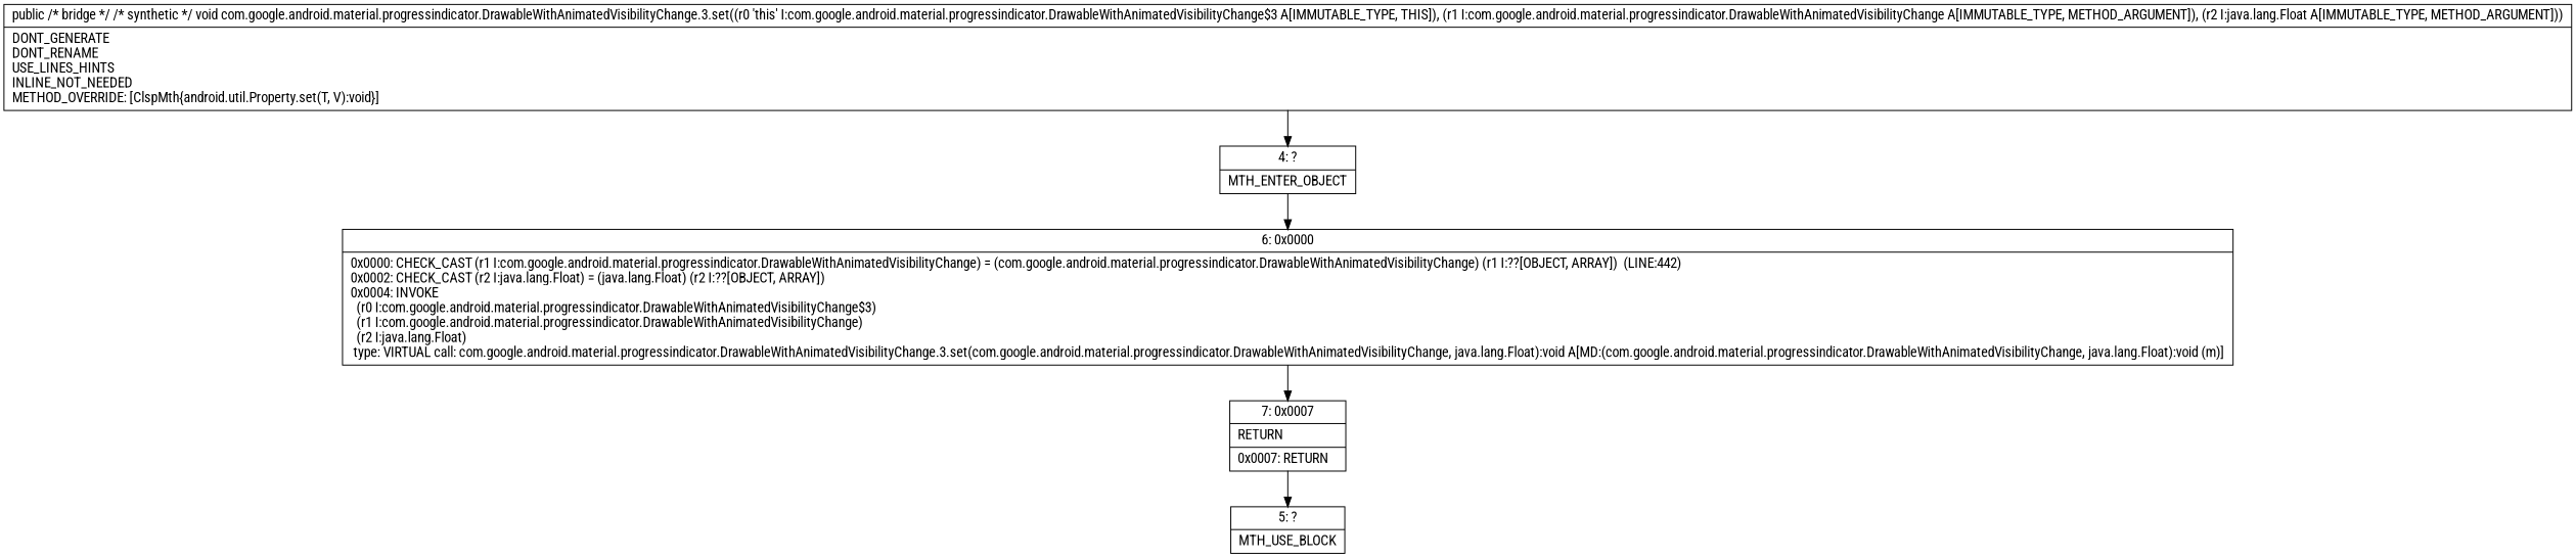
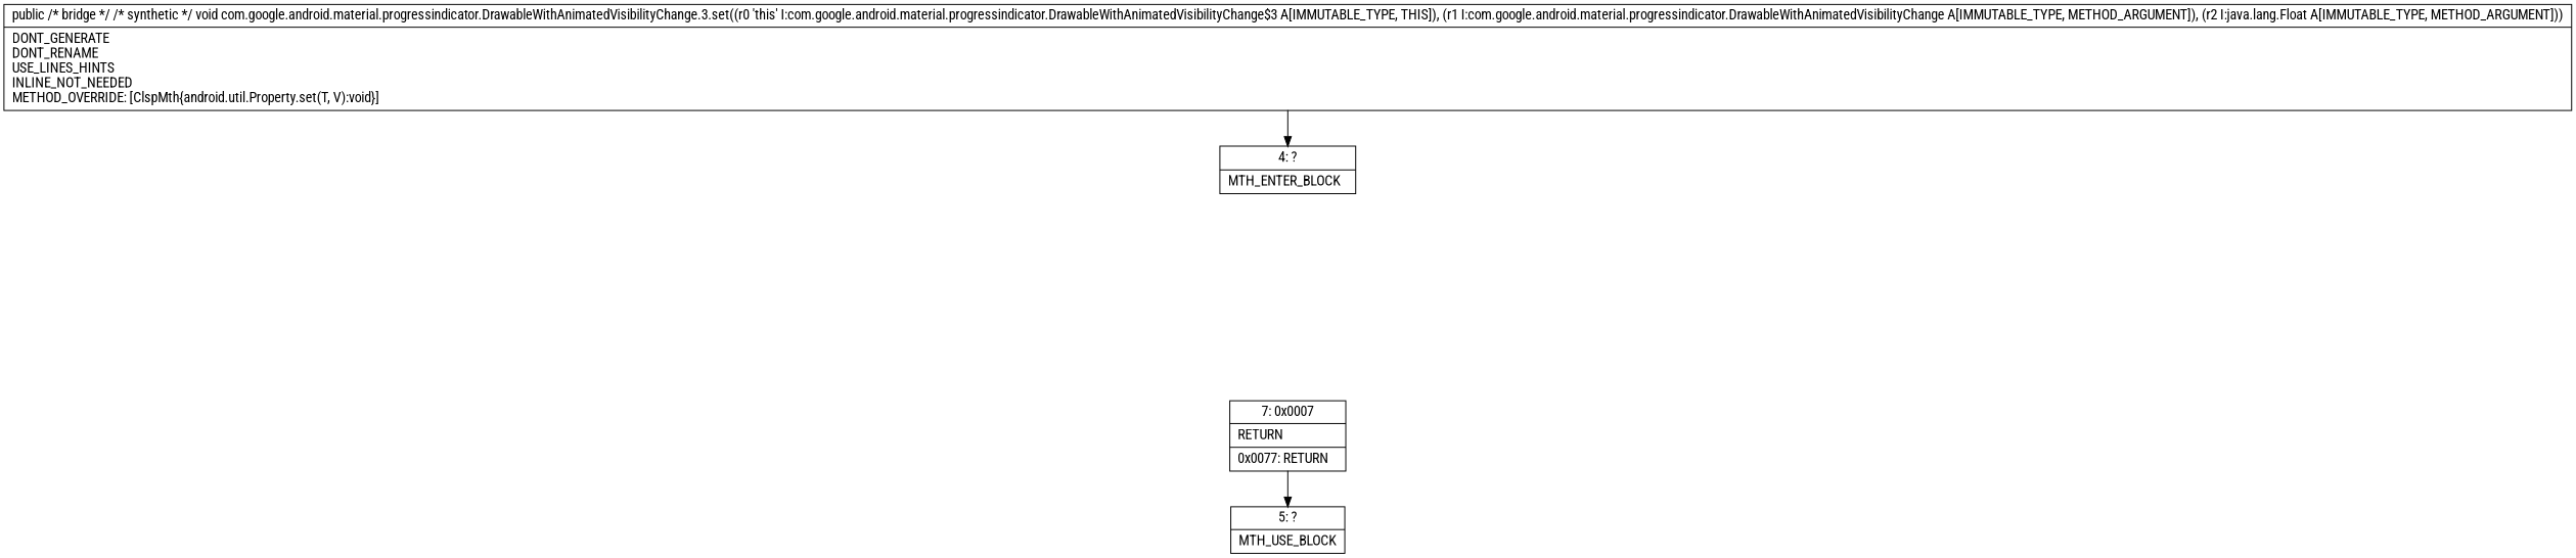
  digraph {
    fontname="Roboto Condensed"
    node [fontname="Roboto Condensed" shape=record]
    edge [fontname="Roboto Condensed"]
-   n1 [label="{4\:\ ?|MTH_ENTER_OBJECT\l}"]
-   n2 [label="{6\:\ 0x0000|0x0000: CHECK_CAST (r1 I:com.google.android.material.progressindicator.DrawableWithAnimatedVisibilityChange) = (com.google.android.material.progressindicator.DrawableWithAnimatedVisibilityChange) (r1 I:??[OBJECT, ARRAY])  (LINE:442)\l0x0002: CHECK_CAST (r2 I:java.lang.Float) = (java.lang.Float) (r2 I:??[OBJECT, ARRAY]) \l0x0004: INVOKE  \l  (r0 I:com.google.android.material.progressindicator.DrawableWithAnimatedVisibilityChange$3)\l  (r1 I:com.google.android.material.progressindicator.DrawableWithAnimatedVisibilityChange)\l  (r2 I:java.lang.Float)\l type: VIRTUAL call: com.google.android.material.progressindicator.DrawableWithAnimatedVisibilityChange.3.set(com.google.android.material.progressindicator.DrawableWithAnimatedVisibilityChange, java.lang.Float):void A[MD:(com.google.android.material.progressindicator.DrawableWithAnimatedVisibilityChange, java.lang.Float):void (m)]\l}"]
-   n3 [label="{7\:\ 0x0007|RETURN\l|0x0007: RETURN   \l}"]
+   n1 [label="{4\:\ ?|MTH_ENTER_BLOCK\l}"]
+   n3 [label="{7\:\ 0x0007|RETURN\l|0x0077: RETURN   \l}"]
    n4 [label="{5\:\ ?|MTH_USE_BLOCK\l}"]
    n5 [label="{public \/* bridge *\/ \/* synthetic *\/ void com.google.android.material.progressindicator.DrawableWithAnimatedVisibilityChange.3.set((r0 'this' I:com.google.android.material.progressindicator.DrawableWithAnimatedVisibilityChange$3 A[IMMUTABLE_TYPE, THIS]), (r1 I:com.google.android.material.progressindicator.DrawableWithAnimatedVisibilityChange A[IMMUTABLE_TYPE, METHOD_ARGUMENT]), (r2 I:java.lang.Float A[IMMUTABLE_TYPE, METHOD_ARGUMENT]))  | DONT_GENERATE\lDONT_RENAME\lUSE_LINES_HINTS\lINLINE_NOT_NEEDED\lMETHOD_OVERRIDE: [ClspMth\{android.util.Property.set(T, V):void\}]\l}"]
-   n1 -> n2
-   n2 -> n3
    n3 -> n4
    n5 -> n1
  }
